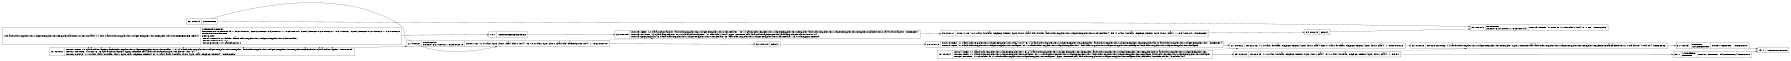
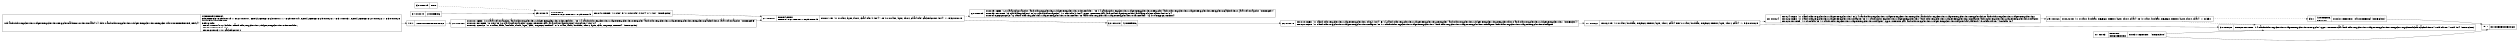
  digraph {
    rankdir=LR
    node [shape=record]
    n1 [label="{18\:\ ?|VIRTUAL_ENTER_BLOCK\l}"]
    n2 [label="{20\:\ 0x0000|0x0000: IGET  (r0 I:java.util.ArrayList\<androidx.recyclerview.widget.RecyclerView$ViewHolder\>) = (r4 I:androidx.recyclerview.widget.RecyclerView$Recycler) androidx.recyclerview.widget.RecyclerView.Recycler.mCachedViews java.util.ArrayList  (LINE:6895)\l0x0002: INVOKE  (r0 I:int) = (r0 I:java.util.ArrayList) type: VIRTUAL call: java.util.ArrayList.size():int A[MD:():int (c)]\l0x0006: CONST  (r1 I:??[int, float, boolean, short, byte, char, OBJECT, ARRAY]) = (0 ??[int, float, boolean, short, byte, char, OBJECT, ARRAY])  (LINE:6896)\l}"]
-   n3 [label="{21\:\ 0x0007|LOOP_CAST\lLOOP:0: B:21:0x0007\-\>B:25:0x001b\l|0x0007: IF  (r1 I:??[int, byte, short, char] A[D('i' int)]) \>= (r0 I:??[int, byte, short, char] A[D('cachedCount' int)])  \-\> B:32:0x001e \l}"]
+   n3 [label="{21\:\ 0x0007|LOOP_START\lLOOP:0: B:21:0x0007\-\>B:25:0x001b\l|0x0007: IF  (r1 I:??[int, byte, short, char] A[D('i' int)]) \>= (r0 I:??[int, byte, short, char] A[D('cachedCount' int)])  \-\> B:32:0x001e \l}"]
    n4 [label="{22\:\ 0x0009|0x0009: IGET  (r2 I:java.util.ArrayList\<androidx.recyclerview.widget.RecyclerView$ViewHolder\>) = (r4 I:androidx.recyclerview.widget.RecyclerView$Recycler) androidx.recyclerview.widget.RecyclerView.Recycler.mCachedViews java.util.ArrayList  (LINE:6897)\l0x000b: INVOKE  (r2 I:java.lang.Object) = (r2 I:java.util.ArrayList), (r1 I:int A[D('i' int)]) type: VIRTUAL call: java.util.ArrayList.get(int):java.lang.Object A[MD:(int):E (c)]\l0x000f: CHECK_CAST (r2 I:androidx.recyclerview.widget.RecyclerView$ViewHolder) = (androidx.recyclerview.widget.RecyclerView$ViewHolder) (r2 I:??[OBJECT, ARRAY]) \l}"]
-   n5 [label="{32\:\ 0x001e|CROSS\l}"]
-   n6 [label="{23\:\ 0x0011|0x0011: IF  (r2 I:??[int, boolean, OBJECT, ARRAY, byte, short, char] A[D('holder' androidx.recyclerview.widget.RecyclerView$ViewHolder)]) == (0 ??[int, boolean, OBJECT, ARRAY, byte, short, char])  \-\> B:34:0x001b  (LINE:6898)\l}"]
+   n5 [label="{32\:\ 0x001e|SYNTHETIC\l}"]
    n7 [label="{26\:\ 0x001e|0x001e: IGET  (r1 I:androidx.recyclerview.widget.RecyclerView A[D('i' int)]) = (r4 I:androidx.recyclerview.widget.RecyclerView$Recycler) androidx.recyclerview.widget.RecyclerView.Recycler.this$0 androidx.recyclerview.widget.RecyclerView  (LINE:6904)\l0x0020: IGET  (r1 I:androidx.recyclerview.widget.RecyclerView$Adapter) = (r1 I:androidx.recyclerview.widget.RecyclerView) androidx.recyclerview.widget.RecyclerView.mAdapter androidx.recyclerview.widget.RecyclerView$Adapter \l}"]
-   n8 [label="{34\:\ 0x001b|CROSS\l}"]
+   n8 [label="{34\:\ 0x001b|SYNTHETIC\l}"]
    n9 [label="{25\:\ 0x001b|LOOP_END\lLOOP:0: B:21:0x0007\-\>B:25:0x001b\l|0x001b: ARITH  (r1 I:int) = (r1 I:int A[D('i' int)]) + (1 int)  (LINE:6896)\l}"]
-   n10 [label="{33\:\ 0x001b|SYNTHETIC\l}"]
+   n10 [label="{33\:\ 0x001b|NOT\l}"]
    n11 [label="{27\:\ 0x0022|0x0022: IF  (r1 I:??[int, boolean, OBJECT, ARRAY, byte, short, char]) == (0 ??[int, boolean, OBJECT, ARRAY, byte, short, char])  \-\> B:30:0x002e \l}"]
    n12 [label="{28\:\ 0x0024|0x0024: IGET  (r1 I:androidx.recyclerview.widget.RecyclerView) = (r4 I:androidx.recyclerview.widget.RecyclerView$Recycler) androidx.recyclerview.widget.RecyclerView.Recycler.this$0 androidx.recyclerview.widget.RecyclerView \l0x0026: IGET  (r1 I:androidx.recyclerview.widget.RecyclerView$Adapter) = (r1 I:androidx.recyclerview.widget.RecyclerView) androidx.recyclerview.widget.RecyclerView.mAdapter androidx.recyclerview.widget.RecyclerView$Adapter \l0x0028: INVOKE  (r1 I:boolean) = (r1 I:androidx.recyclerview.widget.RecyclerView$Adapter) type: VIRTUAL call: androidx.recyclerview.widget.RecyclerView.Adapter.hasStableIds():boolean A[MD:():boolean (m)]\l}"]
    n13 [label="{30\:\ 0x002e|0x002e: INVOKE  (r4 I:androidx.recyclerview.widget.RecyclerView$Recycler) type: VIRTUAL call: androidx.recyclerview.widget.RecyclerView.Recycler.recycleAndClearCachedViews():void A[MD:():void (m)] (LINE:6906)\l}"]
    n14 [label="{29\:\ 0x002c|0x002c: IF  (r1 I:??[int, boolean, OBJECT, ARRAY, byte, short, char]) != (0 ??[int, boolean, OBJECT, ARRAY, byte, short, char])  \-\> B:35:? \l}"]
-   n15 [label="{31\:\ 0x0031|RETURN\lCAST_RETURN\l|0x0031: RETURN    (LINE:6908)\l}"]
+   n15 [label="{31\:\ 0x0031|RETURN\lORIG_RETURN\l|0x0031: RETURN    (LINE:6908)\l}"]
    n16 [label="{35\:\ ?|SYNTHETIC\lRETURN\l|0x0031: RETURN   A[SYNTHETIC] (LINE:6908)\l}"]
-   n17 [label="{19\:\ ?|MTH_EXIT_BLOCK\l}"]
+   n17 [label="{19\:\ ?|INVOKE_EXIT_BLOCK\l}"]
    n18 [label="{void androidx.recyclerview.widget.RecyclerView.Recycler.markKnownViewsInvalid((r4 'this' I:androidx.recyclerview.widget.RecyclerView$Recycler A[IMMUTABLE_TYPE, THIS]))  | USE_LINES_HINTS\lBACK_EDGE: B:25:0x001b \-\> B:21:0x0007, CROSS_EDGE: B:23:0x0011 \-\> B:25:0x001b, CROSS_EDGE: B:29:0x002c \-\> B:31:0x0031, CROSS_EDGE: B:27:0x0022 \-\> B:30:0x002e\lINLINE_NOT_NEEDED\lDebug Info:\l  0x0011\-0x001b: r2 'holder' Landroidx\/recyclerview\/widget\/RecyclerView$ViewHolder;\l  0x0007\-0x001e: r1 'i' I\l  0x0006\-0x0031: r0 'cachedCount' I\l}"]
-   n1 -> n4
+   n1 -> n2
    n2 -> n3
    n3 -> n4 [style=dashed]
    n3 -> n5
-   n4 -> n6
    n5 -> n7
-   n6 -> n8
    n7 -> n11
    n8 -> n9
-   n10 -> n3
-   n10 -> n9
-   n12 -> n11 [style=dashed]
+   n9 -> n3
+   n10 -> n9 [style=dashed]
+   n11 -> n12 [style=dashed]
    n11 -> n13
    n12 -> n14
-   n13 -> n15
+   n15 -> n13
    n14 -> n13 [style=dashed]
-   n14 -> n16
+   n14 -> n16 [style=dashed]
    n15 -> n17
    n16 -> n17
    n18 -> n1
  }
